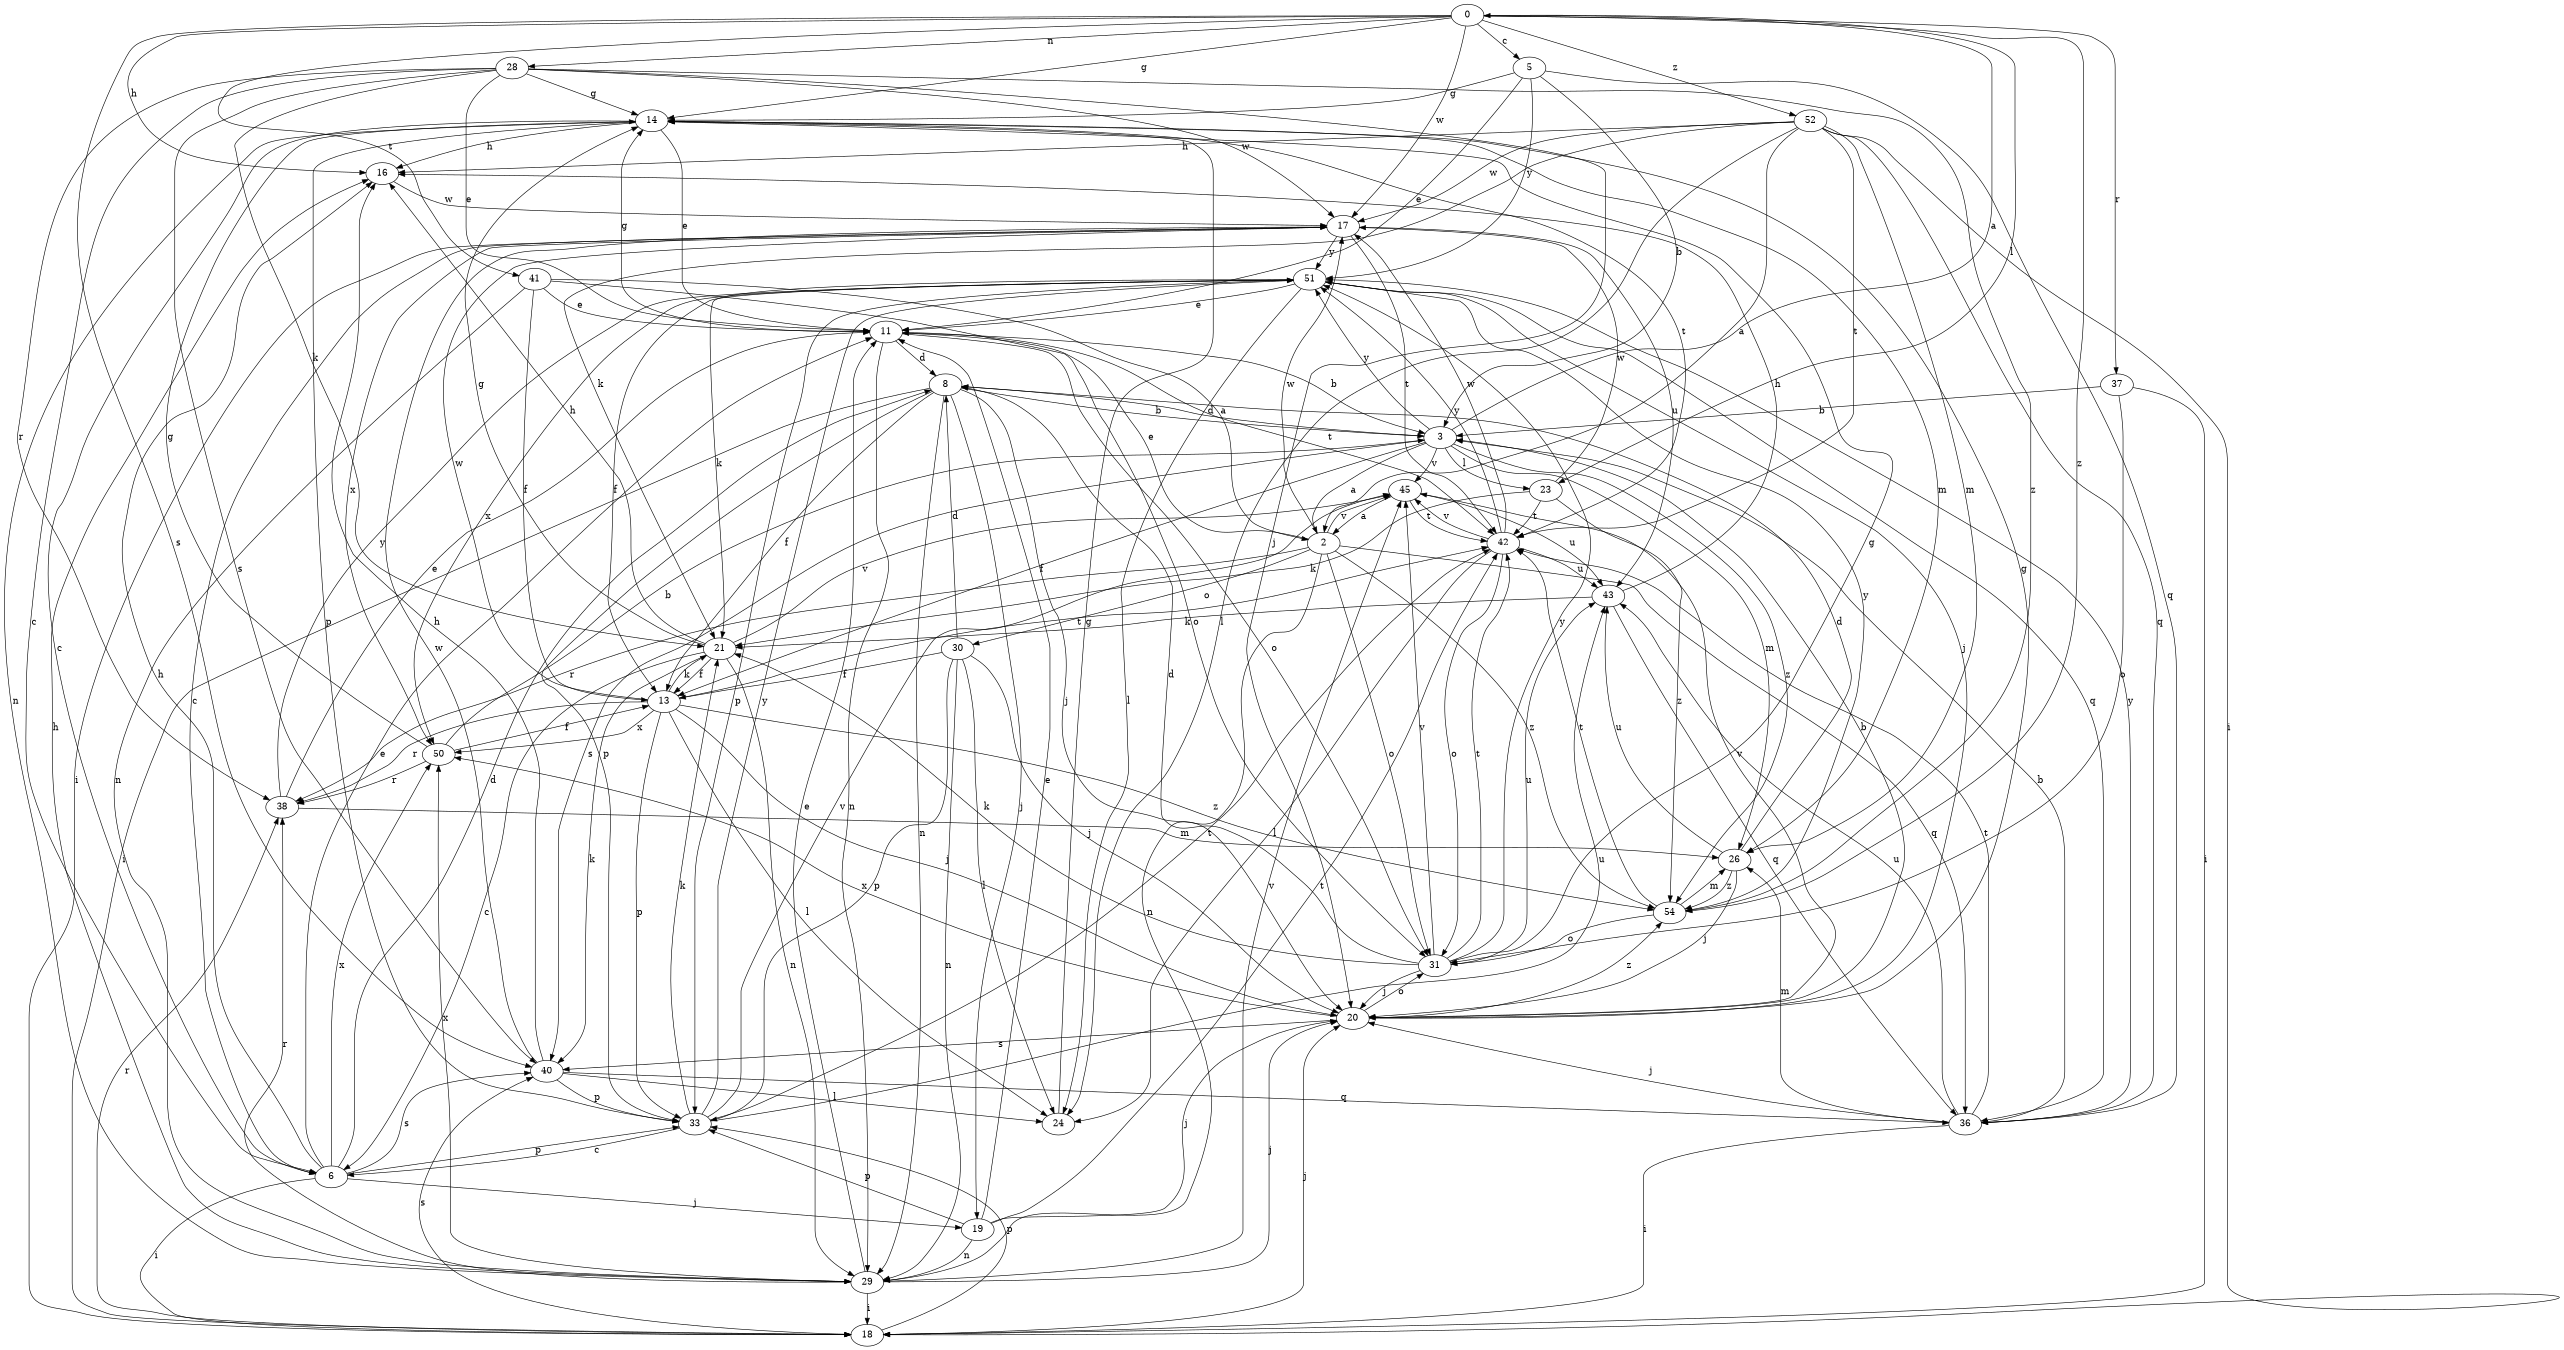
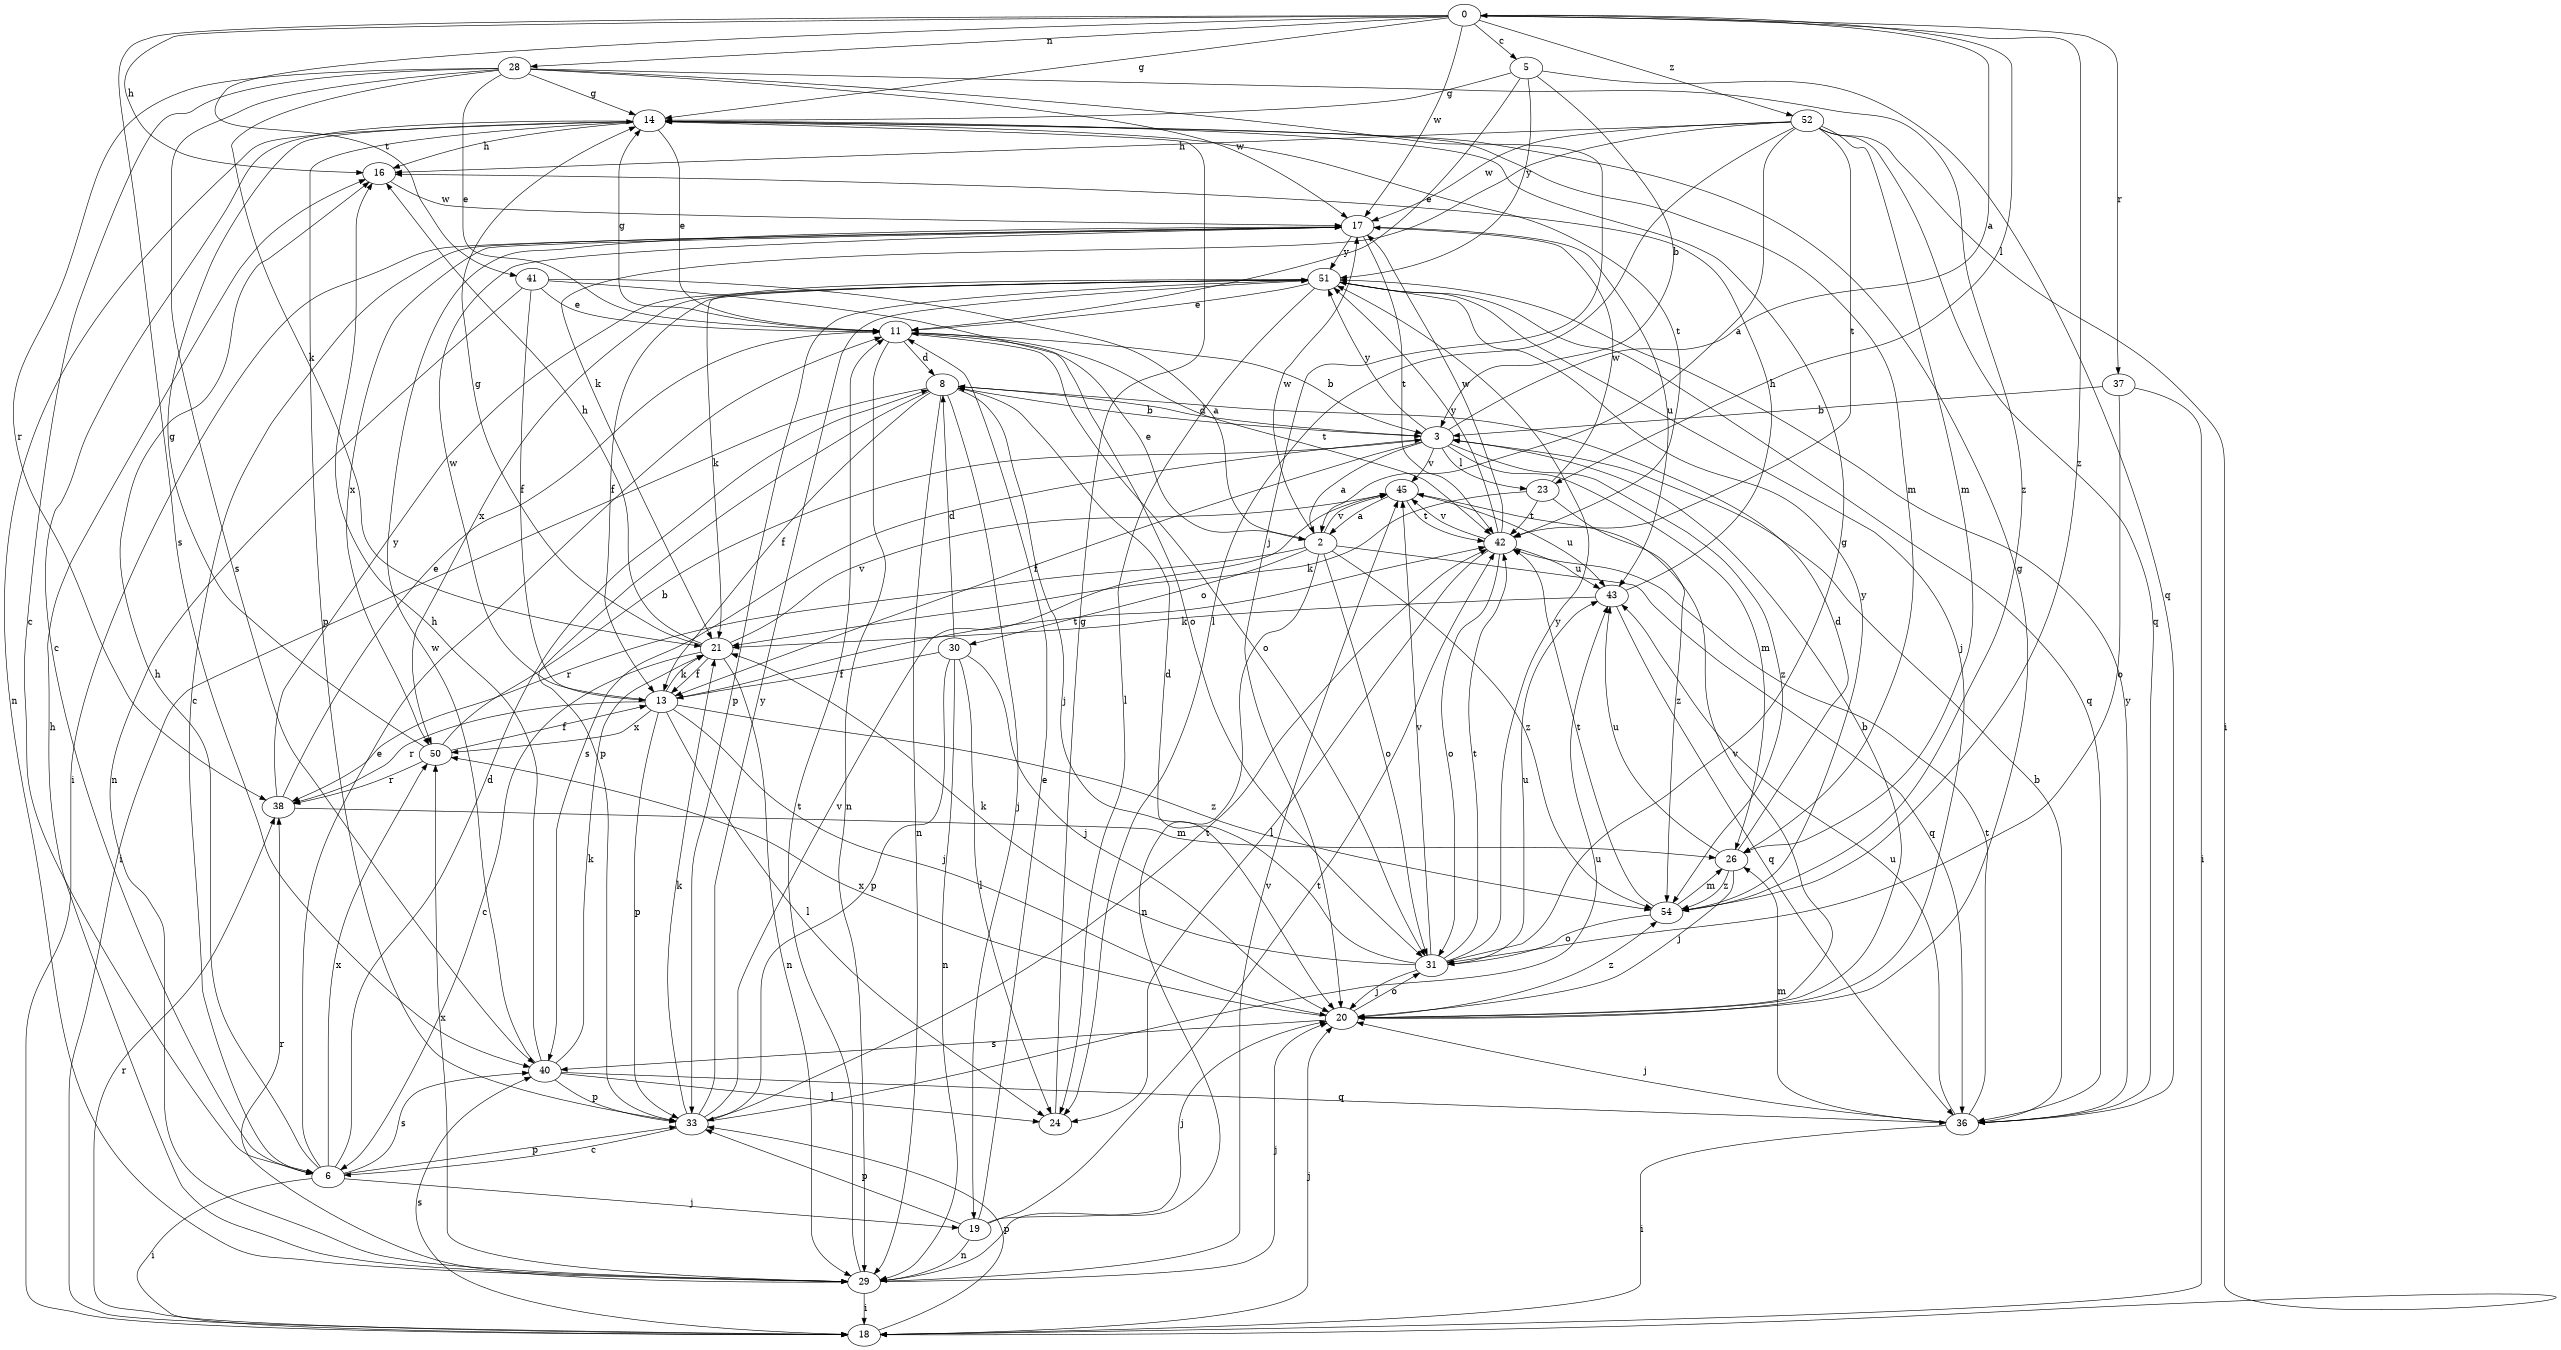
  strict digraph {
    0
    5
    14
    16
    23
    28
    37
    40
    41
    n10 [label=17]
    52
    54
    11
    36
    3
    51
    29
    26
    6
    33
    42
    21
    38
    20
    31
    18
    24
    2
    13
    50
    43
    30
    45
    8
    19
    0 -> 5 [label=c]
    0 -> 14 [label=g]
    0 -> 16 [label=h]
    0 -> 23 [label=l]
    0 -> 28 [label=n]
    0 -> 37 [label=r]
    0 -> 40 [label=s]
    0 -> 41 [label=t]
    0 -> n10 [label=w]
    0 -> 52 [label=z]
    0 -> 54 [label=z]
    5 -> 14 [label=g]
    5 -> 11 [label=e]
    5 -> 36 [label=q]
    5 -> 3 [label=b]
    5 -> 51 [label=y]
    14 -> 16 [label=h]
    14 -> 11 [label=e]
    14 -> 29 [label=n]
    14 -> 26 [label=m]
    14 -> 6 [label=c]
    14 -> 33 [label=p]
    14 -> 42 [label=t]
    16 -> n10 [label=w]
    23 -> n10 [label=w]
    23 -> 54 [label=z]
    23 -> 42 [label=t]
    23 -> 21 [label=k]
    28 -> 14 [label=g]
    28 -> 40 [label=s]
    28 -> n10 [label=w]
    28 -> 54 [label=z]
    28 -> 11 [label=e]
    28 -> 6 [label=c]
    28 -> 21 [label=k]
    28 -> 38 [label=r]
    28 -> 20 [label=j]
    37 -> 3 [label=b]
    37 -> 31 [label=o]
    37 -> 18 [label=i]
    40 -> 16 [label=h]
    40 -> n10 [label=w]
    40 -> 36 [label=q]
    40 -> 33 [label=p]
-   21 -> 40 [label=k]
+   40 -> 21 [label=k]
    40 -> 24 [label=l]
    41 -> 11 [label=e]
    41 -> 29 [label=n]
    41 -> 31 [label=o]
    41 -> 2 [label=a]
    41 -> 13 [label=f]
    n10 -> 51 [label=y]
    n10 -> 6 [label=c]
    n10 -> 42 [label=t]
    n10 -> 18 [label=i]
    n10 -> 50 [label=x]
    n10 -> 43 [label=u]
    52 -> 16 [label=h]
    52 -> n10 [label=w]
    52 -> 36 [label=q]
    52 -> 26 [label=m]
    52 -> 42 [label=t]
    52 -> 21 [label=k]
    52 -> 18 [label=i]
    52 -> 24 [label=l]
    52 -> 2 [label=a]
    54 -> 51 [label=y]
    54 -> 26 [label=m]
    54 -> 42 [label=t]
    54 -> 31 [label=o]
    11 -> 14 [label=g]
    11 -> 3 [label=b]
    11 -> 29 [label=n]
    11 -> 42 [label=t]
    11 -> 31 [label=o]
    11 -> 8 [label=d]
    36 -> 3 [label=b]
    36 -> 51 [label=y]
    36 -> 26 [label=m]
    36 -> 42 [label=t]
    36 -> 20 [label=j]
    36 -> 18 [label=i]
    36 -> 43 [label=u]
    3 -> 0 [label=a]
    3 -> 23 [label=l]
    3 -> 40 [label=s]
    3 -> 54 [label=z]
    3 -> 51 [label=y]
    3 -> 26 [label=m]
    3 -> 2 [label=a]
    3 -> 13 [label=f]
    3 -> 45 [label=v]
    3 -> 8 [label=d]
    51 -> 11 [label=e]
    51 -> 36 [label=q]
    51 -> 33 [label=p]
    51 -> 21 [label=k]
    51 -> 20 [label=j]
    51 -> 24 [label=l]
    51 -> 13 [label=f]
    51 -> 50 [label=x]
    29 -> 16 [label=h]
-   29 -> 11 [label=e]
+   29 -> 11 [label=t]
    29 -> 38 [label=r]
    29 -> 20 [label=j]
    29 -> 18 [label=i]
    29 -> 50 [label=x]
    29 -> 45 [label=v]
    26 -> 54 [label=z]
    26 -> 20 [label=j]
    26 -> 43 [label=u]
    26 -> 8 [label=d]
    6 -> 16 [label=h]
    6 -> 40 [label=s]
    6 -> 11 [label=e]
    6 -> 33 [label=p]
    6 -> 18 [label=i]
    6 -> 50 [label=x]
    6 -> 8 [label=d]
    6 -> 19 [label=j]
    33 -> 51 [label=y]
    33 -> 6 [label=c]
    33 -> 42 [label=t]
    33 -> 21 [label=k]
    33 -> 43 [label=u]
    33 -> 45 [label=v]
    42 -> n10 [label=w]
    42 -> 51 [label=y]
    42 -> 31 [label=o]
    42 -> 24 [label=l]
    42 -> 43 [label=u]
    42 -> 45 [label=v]
    21 -> 14 [label=g]
    21 -> 16 [label=h]
    21 -> 29 [label=n]
    21 -> 6 [label=c]
    21 -> 13 [label=f]
    21 -> 45 [label=v]
    38 -> 11 [label=e]
    38 -> 51 [label=y]
    38 -> 26 [label=m]
    20 -> 14 [label=g]
    20 -> 40 [label=s]
    20 -> 54 [label=z]
    20 -> 3 [label=b]
    20 -> 31 [label=o]
    20 -> 50 [label=x]
    20 -> 45 [label=v]
    31 -> 14 [label=g]
    31 -> 51 [label=y]
    31 -> 42 [label=t]
    31 -> 21 [label=k]
    31 -> 20 [label=j]
    31 -> 43 [label=u]
    31 -> 45 [label=v]
    31 -> 8 [label=d]
    18 -> 40 [label=s]
    18 -> 33 [label=p]
    18 -> 38 [label=r]
    18 -> 20 [label=j]
    24 -> 14 [label=g]
    2 -> n10 [label=w]
    2 -> 54 [label=z]
    2 -> 11 [label=e]
    2 -> 36 [label=q]
    2 -> 29 [label=n]
    2 -> 38 [label=r]
    2 -> 31 [label=o]
    2 -> 30 [label=o]
    2 -> 45 [label=v]
    13 -> n10 [label=w]
    13 -> 54 [label=z]
    13 -> 33 [label=p]
    13 -> 42 [label=t]
    13 -> 21 [label=k]
    13 -> 38 [label=r]
    13 -> 20 [label=j]
    13 -> 24 [label=l]
    13 -> 50 [label=x]
    50 -> 14 [label=g]
    50 -> 3 [label=b]
    50 -> 38 [label=r]
    50 -> 13 [label=f]
    43 -> 16 [label=h]
    43 -> 36 [label=q]
    43 -> 21 [label=k]
    30 -> 29 [label=n]
    30 -> 33 [label=p]
    30 -> 20 [label=j]
    30 -> 24 [label=l]
    30 -> 13 [label=f]
    30 -> 8 [label=d]
    45 -> 42 [label=t]
    45 -> 2 [label=a]
    45 -> 43 [label=u]
    8 -> 3 [label=b]
    8 -> 29 [label=n]
    8 -> 33 [label=p]
    8 -> 20 [label=j]
    8 -> 18 [label=i]
    8 -> 13 [label=f]
    8 -> 19 [label=j]
    19 -> 11 [label=e]
    19 -> 29 [label=n]
    19 -> 33 [label=p]
    19 -> 42 [label=t]
    19 -> 20 [label=j]
  }
